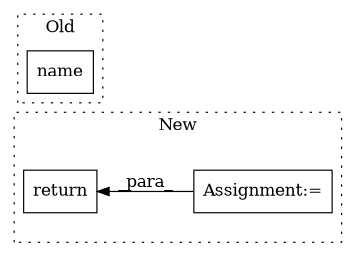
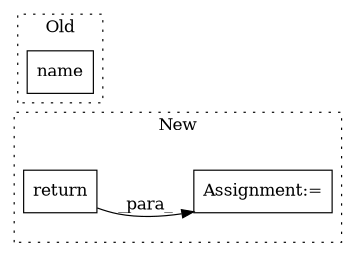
  digraph {
    rankdir=LR
    node [shape=box]
    n1 [a=41 l=12 label=return s=2954]
    n2 [a=7 l=1 label="Assignment:=" s=1714]
    n3 [a=32 l="5,1" label=name s="2002,2016"]
    subgraph cluster_1 {
      label=New
      style=dotted
      n1
      n2
    }
    subgraph cluster_2 {
      label=Old
      style=dotted
      n3
    }
-   n2 -> n1 [label=_para_]
+   n1 -> n2 [label=_para_]
  }
